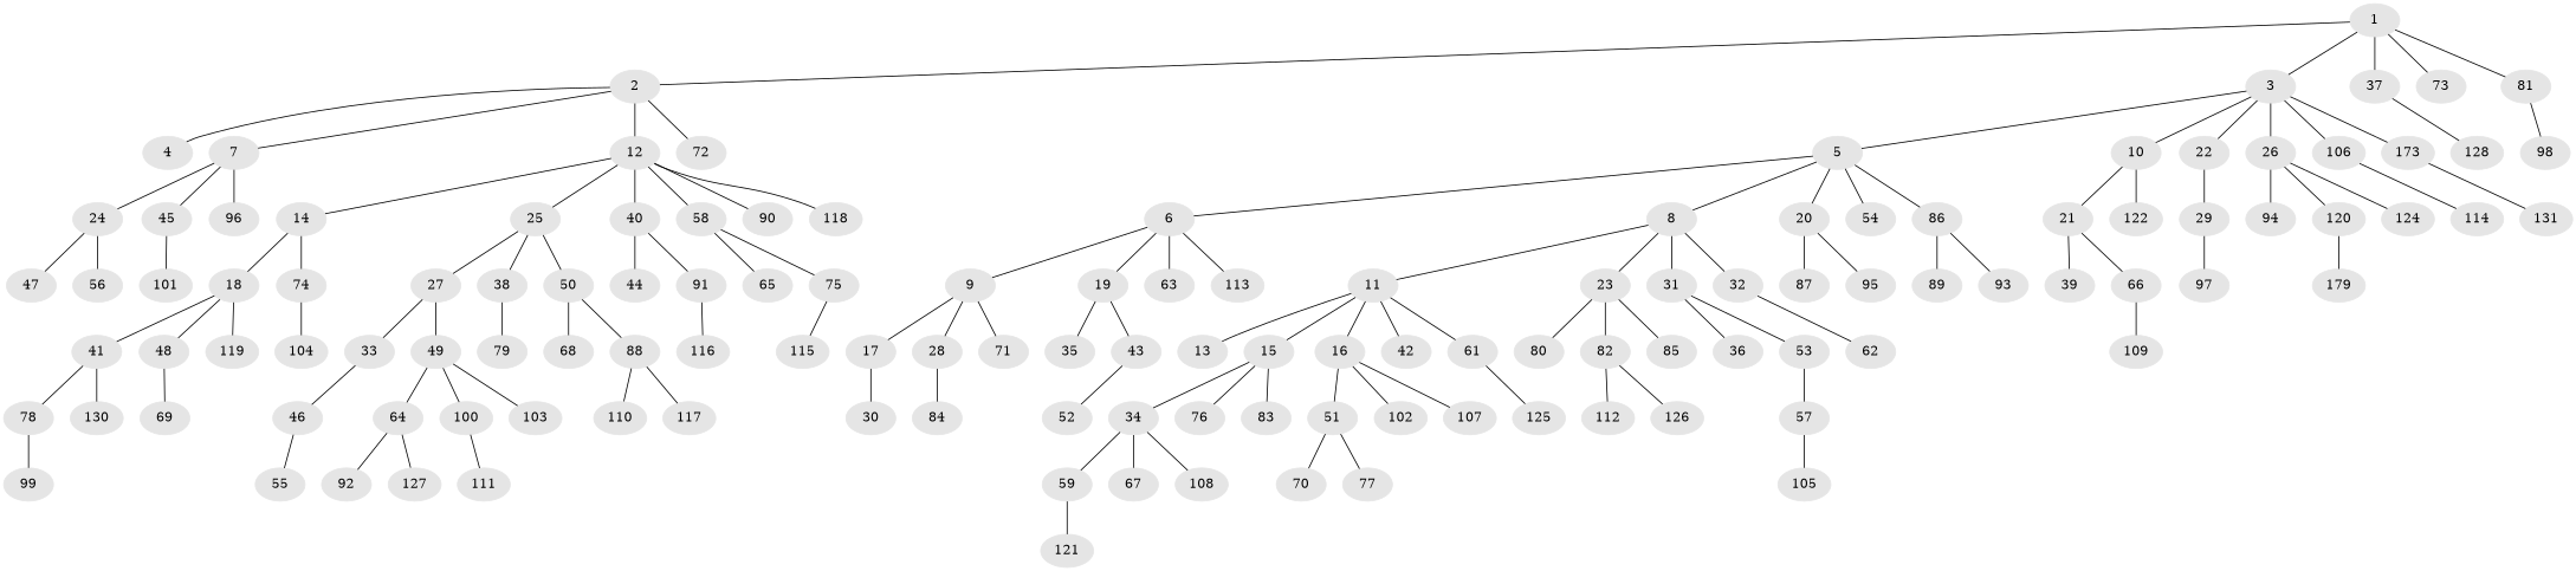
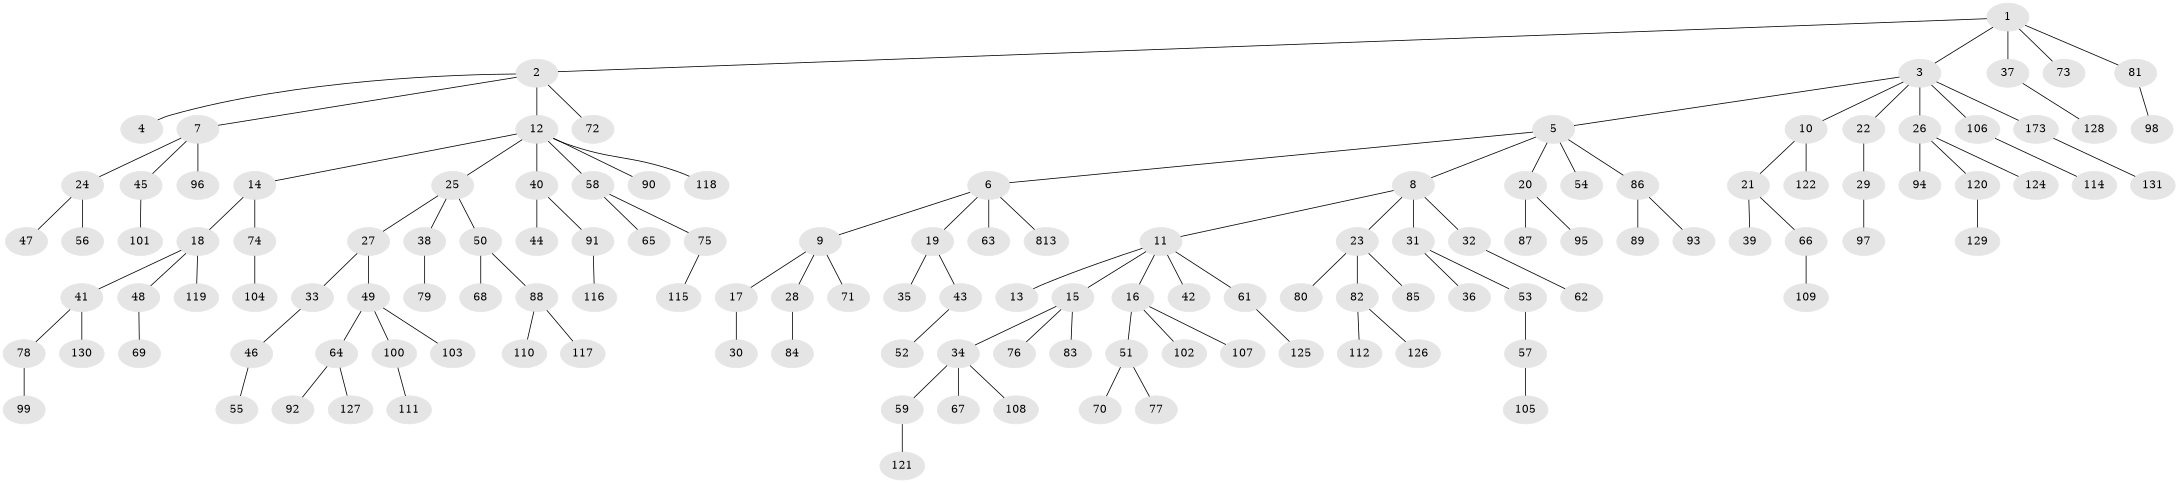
  graph {
    node [color=gray90 style=filled]
    1
    2
    3
    37
    73
    81
    4
    7
    12
    72
    5
    10
    22
    26
    106
    n16 [label=173]
    128
    98
    24
    45
    96
    14
    25
    40
    58
    90
    118
    6
    8
    20
    54
    86
    21
    122
    29
    94
    120
    124
    114
    131
    9
    19
    63
-   113
+   113 [label=813]
    11
    23
    31
    32
    87
    95
    89
    93
    17
    28
    71
    35
    43
    47
    56
    101
    13
    15
    16
    42
    61
    80
    82
    85
    36
    53
    62
    30
    84
    39
    66
    34
    76
    83
    51
    102
    107
    125
    18
    74
    27
    38
    50
    44
    91
    65
    75
    41
    48
    119
    104
    59
    67
    108
    70
    77
    78
    130
    69
    52
    109
    97
    112
    126
    33
    49
    79
    68
    88
-   129 [label=179]
+   129
    46
    64
    100
    103
    57
    55
    121
    116
    99
    92
    127
    111
    110
    117
    105
    115
    1 -- 2
    1 -- 3
    1 -- 37
    1 -- 73
    1 -- 81
    2 -- 4
    2 -- 7
    2 -- 12
    2 -- 72
    3 -- 5
    3 -- 10
    3 -- 22
    3 -- 26
    3 -- 106
    3 -- n16
    37 -- 128
    81 -- 98
    7 -- 24
    7 -- 45
    7 -- 96
    12 -- 14
    12 -- 25
    12 -- 40
    12 -- 58
    12 -- 90
    12 -- 118
    5 -- 6
    5 -- 8
    5 -- 20
    5 -- 54
    5 -- 86
    10 -- 21
    10 -- 122
    22 -- 29
    26 -- 94
    26 -- 120
    26 -- 124
    106 -- 114
    n16 -- 131
    24 -- 47
    24 -- 56
    45 -- 101
    14 -- 18
    14 -- 74
    25 -- 27
    25 -- 38
    25 -- 50
    40 -- 44
    40 -- 91
    58 -- 65
    58 -- 75
    6 -- 9
    6 -- 19
    6 -- 63
    6 -- 113
    8 -- 11
    8 -- 23
    8 -- 31
    8 -- 32
    20 -- 87
    20 -- 95
    86 -- 89
    86 -- 93
    21 -- 39
    21 -- 66
    29 -- 97
    120 -- 129
    9 -- 17
    9 -- 28
    9 -- 71
    19 -- 35
    19 -- 43
    11 -- 13
    11 -- 15
    11 -- 16
    11 -- 42
    11 -- 61
    23 -- 80
    23 -- 82
    23 -- 85
    31 -- 36
    31 -- 53
    32 -- 62
    17 -- 30
    28 -- 84
    43 -- 52
    15 -- 34
    15 -- 76
    15 -- 83
    16 -- 51
    16 -- 102
    16 -- 107
    61 -- 125
    82 -- 112
    82 -- 126
    53 -- 57
    66 -- 109
    34 -- 59
    34 -- 67
    34 -- 108
    51 -- 70
    51 -- 77
    18 -- 41
    18 -- 48
    18 -- 119
    74 -- 104
    27 -- 33
    27 -- 49
    38 -- 79
    50 -- 68
    50 -- 88
    91 -- 116
    75 -- 115
    41 -- 78
    41 -- 130
    48 -- 69
    59 -- 121
    78 -- 99
    33 -- 46
    49 -- 64
    49 -- 100
    49 -- 103
    88 -- 110
    88 -- 117
    46 -- 55
    64 -- 92
    64 -- 127
    100 -- 111
    57 -- 105
  }
